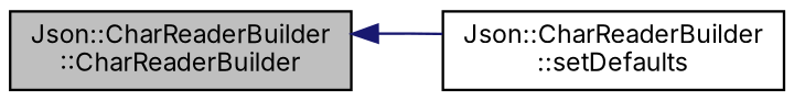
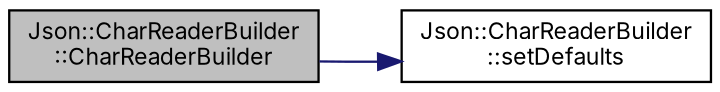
  digraph {
    rankdir=LR
    fontname=Inter
    node [color=black fontname=Inter fontsize=10 shape=record style=filled]
    n1 [fillcolor=grey75 fontcolor=black height=0.2 label="Json::CharReaderBuilder\l::CharReaderBuilder" width=0.4]
    n2 [fillcolor=white height=0.2 label="Json::CharReaderBuilder\l::setDefaults" width=0.4]
-   n2 -> n1 [color=midnightblue fontname=Inter fontsize=10 labelfontname=Helvetica labelfontsize=10 style=solid]
+   n1 -> n2 [color=midnightblue fontname=Inter fontsize=10 labelfontname=Helvetica labelfontsize=10 style=solid]
  }
